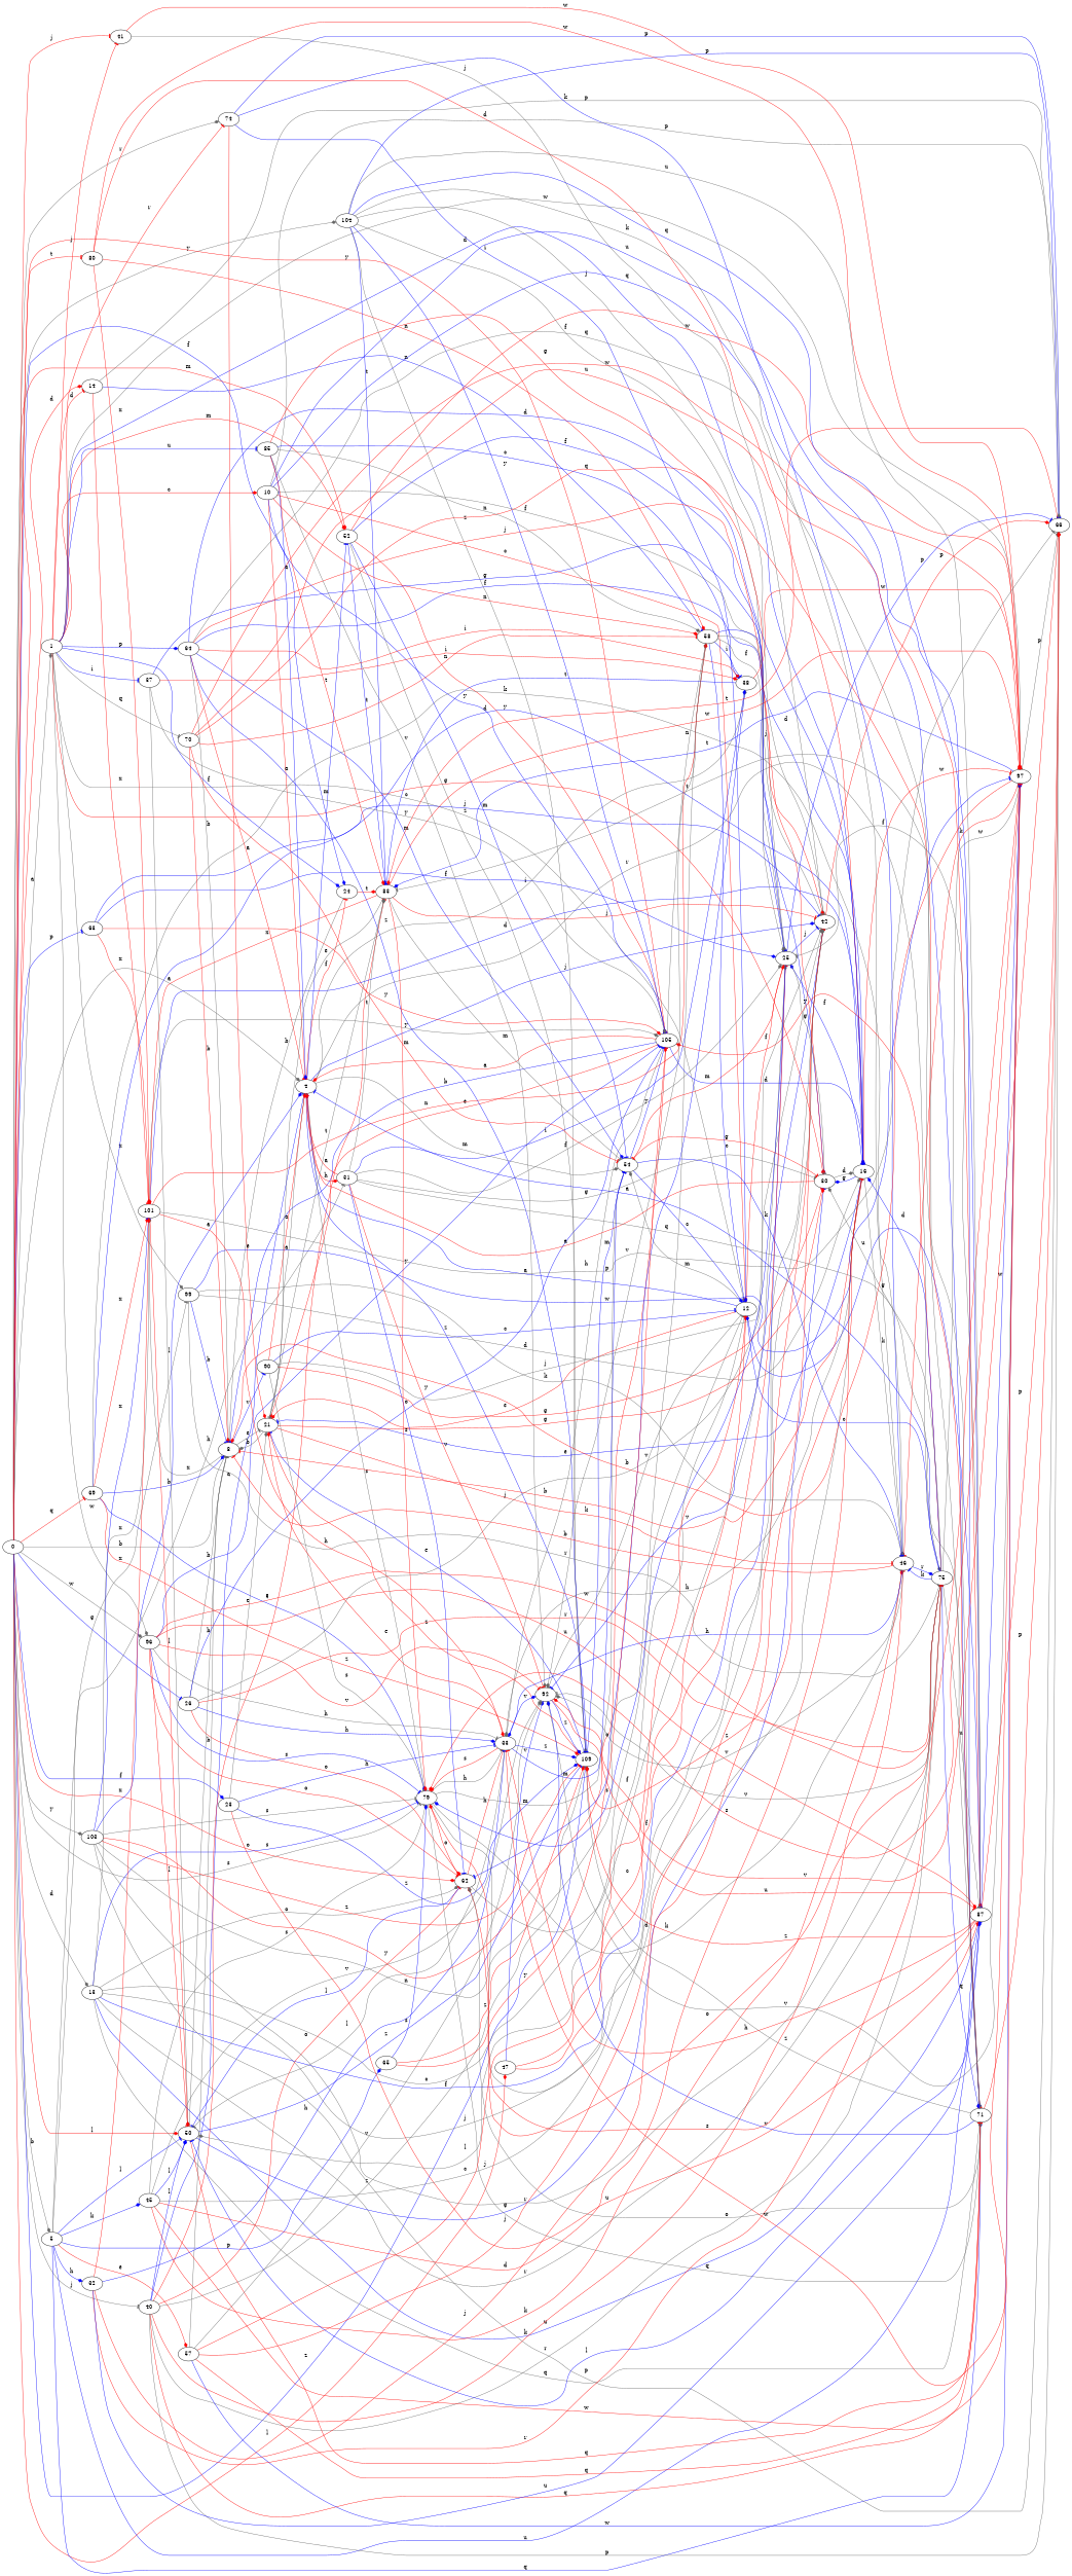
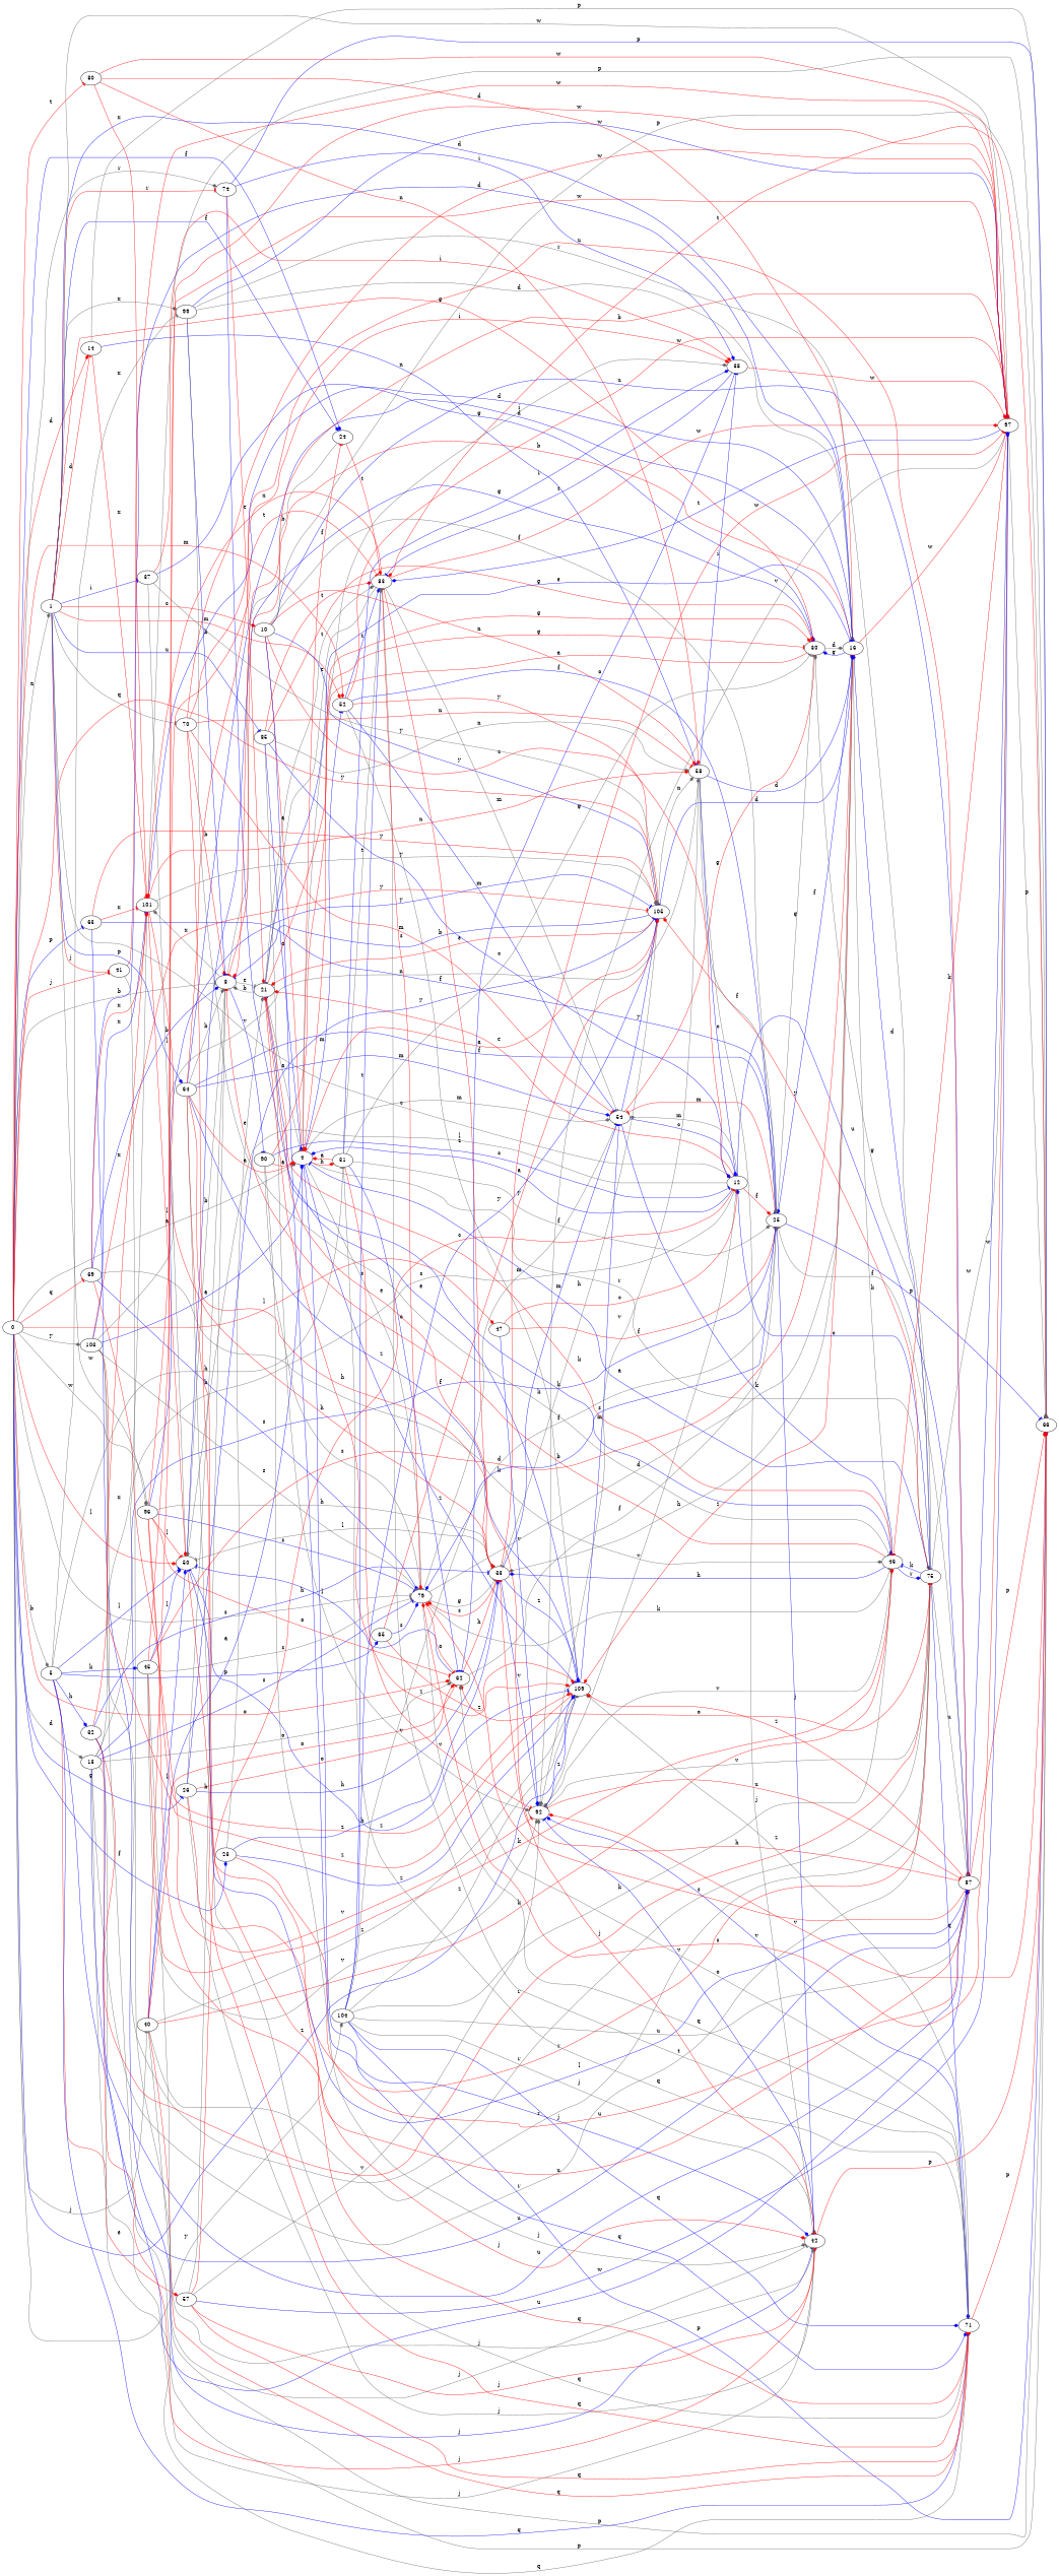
  strict digraph {
    rankdir=LR
    edge [arrowhead=diamond color=red]
    0
    1
    4
    5
    8
    13
    14
    23
    24
    26
    40
    41
    47
    50
    52
    62
    63
    69
    74
    79
    80
    96
    103
    104
    105
    109
    10
    12
    16
    30
    37
    64
    70
    85
    97
    99
    31
    38
    42
    54
    75
    n42 [label=57]
    32
    45
    65
    71
    87
    21
    90
    101
    25
    58
    66
    33
    83
    46
    92
    0 -> 1 [color=gray40 label=a]
    0 -> 4 [color=gray40 label=a]
    0 -> 5 [color=gray40 label=b]
    0 -> 8 [arrowhead=tee color=gray40 label=b]
    0 -> 13 [color=gray40 label=d]
    0 -> 14 [label=d]
    0 -> 23 [color=blue label=f]
    0 -> 24 [color=blue label=f]
    0 -> 26 [arrowhead=tee color=blue label=g]
    0 -> 40 [arrowhead=tee color=gray40 label=j]
    0 -> 41 [arrowhead=tee label=j]
    0 -> 47 [label=l]
    0 -> 50 [label=l]
    0 -> 52 [label=m]
    0 -> 62 [label=o]
    0 -> 63 [arrowhead=tee color=blue label=p]
    0 -> 69 [arrowhead=tee label=q]
    0 -> 74 [color=gray40 label=r]
    0 -> 79 [arrowhead=tee color=gray40 label=s]
    0 -> 80 [arrowhead=tee label=t]
    0 -> 96 [color=gray40 label=w]
    0 -> 103 [color=gray40 label=y]
    0 -> 104 [color=gray40 label=y]
    0 -> 105 [arrowhead=tee label=y]
    0 -> 109 [arrowhead=tee color=blue label=z]
    1 -> 14 [arrowhead=tee label=d]
    1 -> 24 [color=blue label=f]
    1 -> 41 [arrowhead=tee label=j]
    1 -> 52 [label=m]
    1 -> 74 [arrowhead=tee label=r]
    1 -> 96 [color=gray40 label=w]
    1 -> 10 [label=c]
    1 -> 12 [color=gray40 label=c]
    1 -> 16 [color=blue label=d]
    1 -> 30 [label=g]
    1 -> 37 [arrowhead=tee color=blue label=i]
    1 -> 64 [color=blue label=p]
    1 -> 70 [arrowhead=tee color=gray40 label=q]
    1 -> 85 [arrowhead=tee color=blue label=u]
    1 -> 97 [arrowhead=tee color=gray40 label=w]
    1 -> 99 [color=gray40 label=x]
    4 -> 24 [arrowhead=tee label=f]
    4 -> 52 [arrowhead=tee color=blue label=m]
    4 -> 79 [arrowhead=tee color=gray40 label=s]
    4 -> 109 [arrowhead=tee color=blue label=z]
    4 -> 31 [label=h]
    4 -> 38 [color=gray40 label=i]
    4 -> 42 [color=blue label=j]
    4 -> 54 [color=gray40 label=m]
    4 -> 75 [color=gray40 label=r]
    5 -> 50 [arrowhead=tee color=blue label=l]
    5 -> 99 [arrowhead=tee color=gray40 label=x]
    5 -> 31 [arrowhead=tee color=gray40 label=h]
    5 -> n42 [label=e]
    5 -> 32 [color=blue label=h]
    5 -> 45 [color=blue label=k]
    5 -> 65 [color=blue label=p]
    5 -> 71 [color=blue label=q]
    5 -> 87 [arrowhead=tee color=blue label=u]
    8 -> 21 [arrowhead=tee color=gray40 label=e]
    8 -> 90 [arrowhead=tee color=blue label=v]
    8 -> 101 [color=gray40 label=x]
    13 -> 62 [color=gray40 label=o]
    13 -> 79 [arrowhead=tee color=blue label=s]
    13 -> 12 [arrowhead=tee color=gray40 label=c]
    13 -> 42 [arrowhead=tee color=gray40 label=j]
    13 -> 75 [arrowhead=tee color=gray40 label=r]
    13 -> 71 [arrowhead=tee color=gray40 label=q]
    13 -> 87 [color=blue label=u]
    13 -> 101 [color=gray40 label=x]
    13 -> 25 [arrowhead=tee color=blue label=f]
    14 -> 101 [arrowhead=tee label=x]
    14 -> 58 [arrowhead=tee color=blue label=n]
    14 -> 66 [arrowhead=tee color=gray40 label=p]
    23 -> 109 [color=blue label=z]
    23 -> 87 [label=u]
    23 -> 21 [color=gray40 label=e]
    23 -> 33 [arrowhead=tee color=blue label=h]
    24 -> 8 [arrowhead=tee color=gray40 label=b]
    24 -> 83 [label=t]
    26 -> 8 [arrowhead=tee color=gray40 label=b]
    26 -> 62 [label=o]
    26 -> 105 [arrowhead=tee color=blue label=y]
    26 -> 42 [color=gray40 label=j]
    26 -> 75 [arrowhead=tee label=r]
    26 -> 33 [color=blue label=h]
    40 -> 4 [arrowhead=tee color=blue label=a]
    40 -> 50 [color=blue label=l]
    40 -> 62 [arrowhead=tee label=o]
    40 -> 109 [arrowhead=tee color=gray40 label=z]
    40 -> 75 [arrowhead=tee color=gray40 label=r]
    40 -> 71 [arrowhead=tee label=q]
    40 -> 66 [color=gray40 label=p]
    40 -> 83 [arrowhead=tee label=t]
    40 -> 46 [arrowhead=tee label=k]
    41 -> 97 [arrowhead=tee label=w]
    41 -> 42 [arrowhead=tee color=gray40 label=j]
    47 -> 12 [label=c]
    47 -> 25 [arrowhead=tee label=f]
    47 -> 92 [color=blue label=v]
    50 -> 8 [arrowhead=tee color=gray40 label=b]
    50 -> 109 [arrowhead=tee color=blue label=z]
    50 -> 30 [arrowhead=tee color=blue label=g]
    50 -> 71 [arrowhead=tee label=q]
    52 -> 105 [label=y]
    52 -> 109 [color=gray40 label=z]
    52 -> 97 [label=w]
    52 -> 54 [arrowhead=tee color=blue label=m]
    52 -> 25 [arrowhead=tee color=blue label=f]
    52 -> 83 [color=blue label=t]
    62 -> 50 [arrowhead=tee color=blue label=l]
    62 -> 25 [color=gray40 label=f]
    62 -> 33 [arrowhead=tee label=h]
    63 -> 105 [label=y]
    63 -> 42 [arrowhead=tee color=blue label=j]
    63 -> 101 [arrowhead=tee label=x]
    63 -> 25 [color=blue label=f]
    69 -> 8 [color=blue label=b]
    69 -> 79 [color=blue label=s]
    69 -> 109 [label=z]
    69 -> 16 [color=blue label=d]
    69 -> 101 [label=x]
    69 -> 46 [color=gray40 label=k]
    74 -> 38 [color=blue label=i]
    74 -> 21 [label=e]
    74 -> 66 [arrowhead=tee color=blue label=p]
    74 -> 46 [color=blue label=k]
    79 -> 62 [arrowhead=tee label=o]
    79 -> 16 [arrowhead=tee color=gray40 label=d]
    79 -> 54 [arrowhead=tee color=gray40 label=m]
    79 -> 71 [color=gray40 label=q]
-   79 -> 33 [arrowhead=tee color=gray40 label=h]
+   79 -> 33 [arrowhead=tee color=gray40 label=g]
    79 -> 46 [arrowhead=tee color=gray40 label=k]
    80 -> 16 [label=d]
    80 -> 97 [arrowhead=tee label=w]
    80 -> 101 [label=x]
    80 -> 58 [label=n]
    96 -> 50 [arrowhead=tee label=l]
    96 -> 62 [arrowhead=tee label=o]
    96 -> 79 [arrowhead=tee color=blue label=s]
    96 -> 105 [arrowhead=tee color=blue label=y]
    96 -> 97 [label=w]
    96 -> 87 [label=u]
    96 -> 33 [arrowhead=tee color=gray40 label=h]
    96 -> 92 [arrowhead=tee label=v]
    103 -> 4 [color=blue label=a]
    103 -> 79 [arrowhead=tee color=gray40 label=s]
    103 -> 105 [arrowhead=tee label=y]
    103 -> 109 [arrowhead=tee label=z]
    103 -> 75 [arrowhead=tee color=gray40 label=r]
    103 -> 101 [arrowhead=tee color=blue label=x]
    103 -> 58 [color=gray40 label=n]
    103 -> 66 [color=gray40 label=p]
    104 -> 105 [color=blue label=y]
    104 -> 109 [arrowhead=tee color=gray40 label=z]
    104 -> 42 [color=gray40 label=j]
    104 -> 71 [color=blue label=q]
    104 -> 87 [arrowhead=tee color=gray40 label=u]
    104 -> 25 [arrowhead=tee color=gray40 label=f]
    104 -> 66 [arrowhead=tee color=blue label=p]
    104 -> 83 [arrowhead=tee color=blue label=t]
    104 -> 46 [color=gray40 label=k]
    105 -> 4 [label=a]
    105 -> 8 [arrowhead=tee color=blue label=b]
    105 -> 16 [arrowhead=tee color=blue label=d]
    105 -> 21 [label=e]
    105 -> 58 [color=gray40 label=n]
    105 -> 33 [arrowhead=tee color=gray40 label=h]
    109 -> 54 [arrowhead=tee color=blue label=m]
    109 -> 21 [arrowhead=tee color=blue label=e]
    10 -> 4 [arrowhead=tee label=a]
    10 -> 105 [arrowhead=tee color=blue label=y]
    10 -> 12 [label=c]
    10 -> 71 [color=blue label=q]
    10 -> 87 [arrowhead=tee color=blue label=u]
    10 -> 25 [color=gray40 label=f]
    10 -> 58 [label=n]
    10 -> 66 [color=gray40 label=p]
    12 -> 4 [color=blue label=a]
    12 -> 50 [color=gray40 label=l]
    12 -> 54 [color=gray40 label=m]
    12 -> 87 [color=blue label=u]
    12 -> 21 [label=e]
    12 -> 25 [label=f]
    12 -> 92 [arrowhead=tee color=gray40 label=v]
    16 -> 8 [arrowhead=tee label=b]
    16 -> 109 [label=z]
    16 -> 30 [color=blue label=g]
    16 -> 97 [arrowhead=tee label=w]
    16 -> 21 [arrowhead=tee color=blue label=e]
    16 -> 25 [color=blue label=f]
    16 -> 33 [color=gray40 label=h]
    16 -> 46 [arrowhead=tee color=gray40 label=k]
    30 -> 4 [label=a]
    30 -> 16 [color=gray40 label=d]
    37 -> 50 [color=gray40 label=l]
    37 -> 105 [color=gray40 label=y]
    37 -> 30 [color=blue label=g]
    37 -> 38 [label=i]
    64 -> 4 [arrowhead=tee label=a]
    64 -> 8 [color=gray40 label=b]
    64 -> 109 [arrowhead=tee color=blue label=z]
    64 -> 16 [arrowhead=tee color=blue label=d]
    64 -> 38 [label=i]
    64 -> 42 [label=j]
    64 -> 54 [color=blue label=m]
    64 -> 71 [arrowhead=tee color=gray40 label=q]
    64 -> 25 [arrowhead=tee color=blue label=f]
+   64 -> 33 [arrowhead=tee label=h]
    70 -> 8 [label=b]
    70 -> 97 [arrowhead=tee label=w]
    70 -> 54 [arrowhead=tee label=m]
    70 -> 71 [arrowhead=tee label=q]
    70 -> 87 [label=u]
    70 -> 58 [arrowhead=tee label=n]
    85 -> 4 [color=blue label=a]
    85 -> 12 [color=blue label=c]
    85 -> 30 [label=g]
    85 -> 58 [color=gray40 label=n]
    85 -> 83 [label=t]
    85 -> 92 [color=gray40 label=v]
    97 -> 8 [label=b]
    97 -> 79 [label=s]
    97 -> 66 [color=gray40 label=p]
    97 -> 83 [color=blue label=t]
    97 -> 46 [arrowhead=tee label=k]
    97 -> 92 [color=gray40 label=v]
    99 -> 8 [arrowhead=tee color=blue label=b]
    99 -> 16 [color=gray40 label=d]
    99 -> 97 [arrowhead=tee color=blue label=w]
    99 -> 75 [arrowhead=tee color=gray40 label=r]
    99 -> 46 [arrowhead=tee color=gray40 label=k]
    31 -> 4 [label=a]
    31 -> 62 [arrowhead=tee color=blue label=o]
    31 -> 30 [arrowhead=tee color=gray40 label=g]
    31 -> 38 [color=blue label=i]
    31 -> 71 [color=gray40 label=q]
    31 -> 25 [color=gray40 label=f]
    31 -> 83 [color=gray40 label=t]
    31 -> 92 [arrowhead=tee label=v]
    38 -> 62 [arrowhead=tee color=blue label=o]
    38 -> 97 [label=w]
    38 -> 83 [arrowhead=tee color=blue label=t]
    42 -> 66 [label=p]
    42 -> 92 [arrowhead=tee color=blue label=v]
    54 -> 105 [arrowhead=tee color=blue label=y]
    54 -> 12 [color=blue label=c]
    54 -> 30 [arrowhead=tee label=g]
    54 -> 46 [arrowhead=tee color=blue label=k]
    75 -> 4 [arrowhead=tee color=blue label=a]
    75 -> 62 [label=o]
    75 -> 105 [label=y]
    75 -> 12 [color=blue label=c]
    75 -> 16 [color=blue label=d]
    75 -> 30 [color=gray40 label=g]
    75 -> 97 [color=gray40 label=w]
    75 -> 71 [color=blue label=q]
    75 -> 87 [arrowhead=tee color=gray40 label=u]
    75 -> 46 [arrowhead=tee color=blue label=k]
    75 -> 92 [arrowhead=tee color=gray40 label=v]
    n42 -> 8 [arrowhead=tee color=gray40 label=b]
    n42 -> 12 [arrowhead=tee label=c]
    n42 -> 97 [color=blue label=w]
    n42 -> 42 [arrowhead=tee label=j]
    n42 -> 71 [arrowhead=tee label=q]
    n42 -> 92 [color=gray40 label=v]
    32 -> 42 [arrowhead=tee label=j]
    32 -> 75 [arrowhead=tee label=r]
    32 -> 87 [color=blue label=u]
    32 -> 101 [label=x]
    32 -> 33 [arrowhead=tee color=blue label=h]
    45 -> 50 [color=blue label=l]
    45 -> 79 [arrowhead=tee color=gray40 label=s]
    45 -> 16 [arrowhead=tee label=d]
    45 -> 97 [arrowhead=tee label=w]
    45 -> 42 [color=gray40 label=j]
    45 -> 46 [label=k]
    45 -> 92 [color=gray40 label=v]
    65 -> 79 [color=blue label=s]
    65 -> 105 [label=y]
    65 -> 109 [label=z]
    71 -> 62 [color=gray40 label=o]
    71 -> 109 [color=gray40 label=z]
    71 -> 66 [label=p]
    71 -> 83 [arrowhead=tee color=gray40 label=t]
    71 -> 92 [color=blue label=v]
    87 -> 50 [arrowhead=tee color=blue label=l]
    87 -> 79 [label=s]
    87 -> 109 [label=z]
    87 -> 97 [arrowhead=tee color=blue label=w]
    87 -> 25 [arrowhead=tee color=gray40 label=f]
    87 -> 66 [label=p]
    87 -> 33 [arrowhead=tee label=h]
    21 -> 4 [arrowhead=tee color=gray40 label=a]
    21 -> 8 [color=gray40 label=b]
    21 -> 109 [label=z]
    21 -> 30 [label=g]
    21 -> 83 [color=gray40 label=t]
    21 -> 46 [arrowhead=tee label=k]
    90 -> 4 [label=a]
    90 -> 79 [arrowhead=tee color=gray40 label=s]
    90 -> 12 [arrowhead=tee color=blue label=c]
    90 -> 30 [arrowhead=tee label=g]
    90 -> 42 [color=gray40 label=j]
    101 -> 50 [label=l]
    101 -> 105 [color=gray40 label=y]
    101 -> 16 [arrowhead=tee color=blue label=d]
    101 -> 58 [label=n]
    101 -> 66 [arrowhead=tee color=gray40 label=p]
    101 -> 33 [label=h]
    25 -> 79 [color=blue label=s]
    25 -> 30 [arrowhead=tee color=gray40 label=g]
    25 -> 42 [arrowhead=tee color=blue label=j]
    25 -> 54 [arrowhead=tee label=m]
    25 -> 66 [arrowhead=tee color=blue label=p]
    58 -> 12 [arrowhead=tee color=blue label=c]
    58 -> 16 [color=blue label=d]
    58 -> 38 [arrowhead=tee color=blue label=i]
    58 -> 42 [arrowhead=tee color=gray40 label=j]
    58 -> 25 [color=gray40 label=f]
    58 -> 92 [color=gray40 label=v]
    66 -> 83 [label=t]
    66 -> 92 [label=v]
    33 -> 50 [arrowhead=tee color=gray40 label=l]
    33 -> 79 [label=s]
    33 -> 109 [color=blue label=z]
    33 -> 97 [arrowhead=tee label=w]
    33 -> 54 [arrowhead=tee color=blue label=m]
    33 -> 21 [label=e]
    33 -> 92 [color=blue label=v]
    83 -> 79 [label=s]
    83 -> 97 [label=w]
    83 -> 42 [arrowhead=tee label=j]
    83 -> 54 [arrowhead=tee color=gray40 label=m]
    83 -> 21 [arrowhead=tee color=gray40 label=e]
    83 -> 101 [label=x]
    46 -> 8 [arrowhead=tee label=b]
    46 -> 75 [color=blue label=r]
    46 -> 33 [color=blue label=h]
    46 -> 92 [color=gray40 label=v]
    92 -> 109 [color=blue label=z]
    92 -> 87 [arrowhead=tee label=u]
  }
